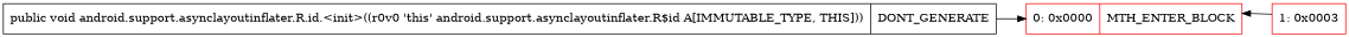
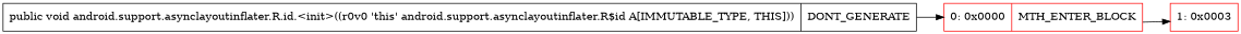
  digraph {
    rankdir=LR
    node [color=red shape=record]
    n1 [label="{0\:\ 0x0000|MTH_ENTER_BLOCK\l}"]
    n2 [label="{1\:\ 0x0003}"]
    n3 [label="{public void android.support.asynclayoutinflater.R.id.\<init\>((r0v0 'this' android.support.asynclayoutinflater.R$id A[IMMUTABLE_TYPE, THIS]))  | DONT_GENERATE\l}" color=""]
    subgraph cluster_1 {
      label="R(0)"
    }
-   n2 -> n1
+   n1 -> n2
    n3 -> n1
  }
